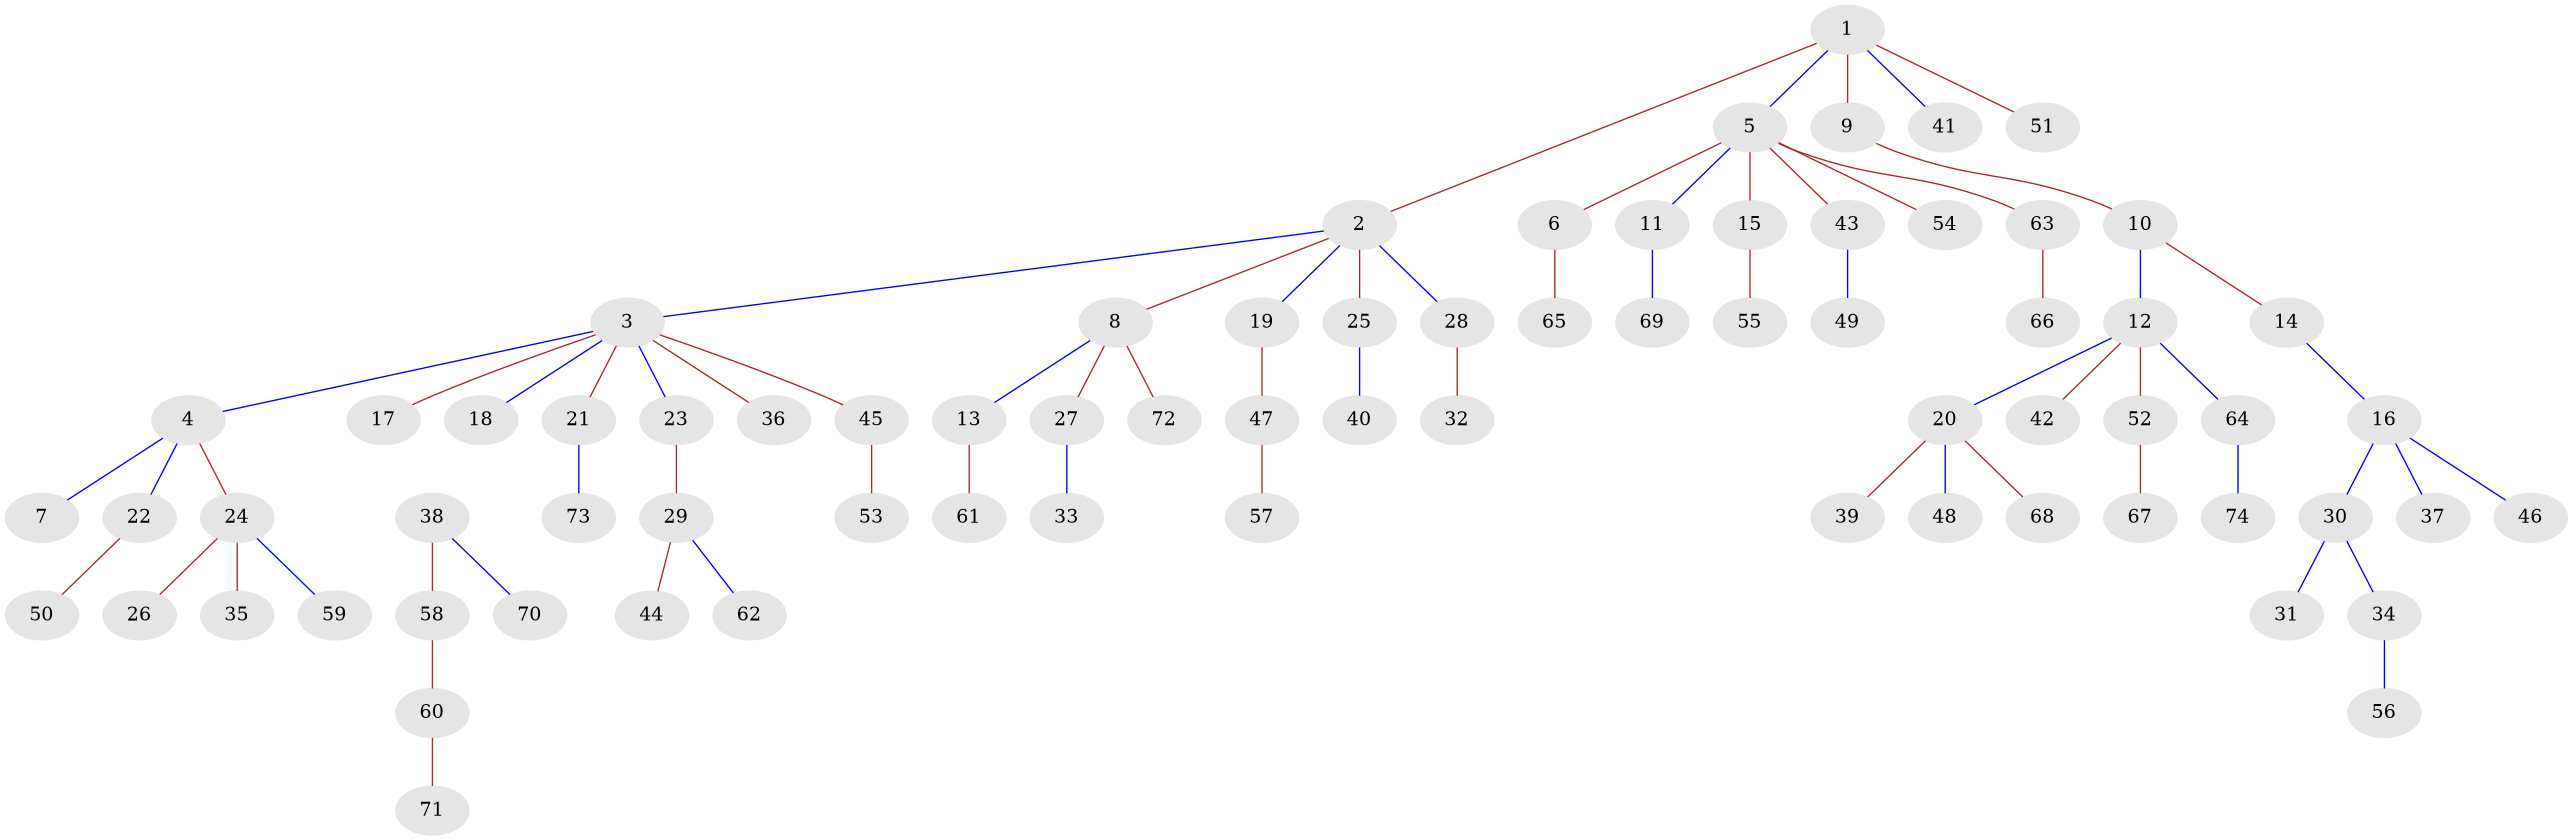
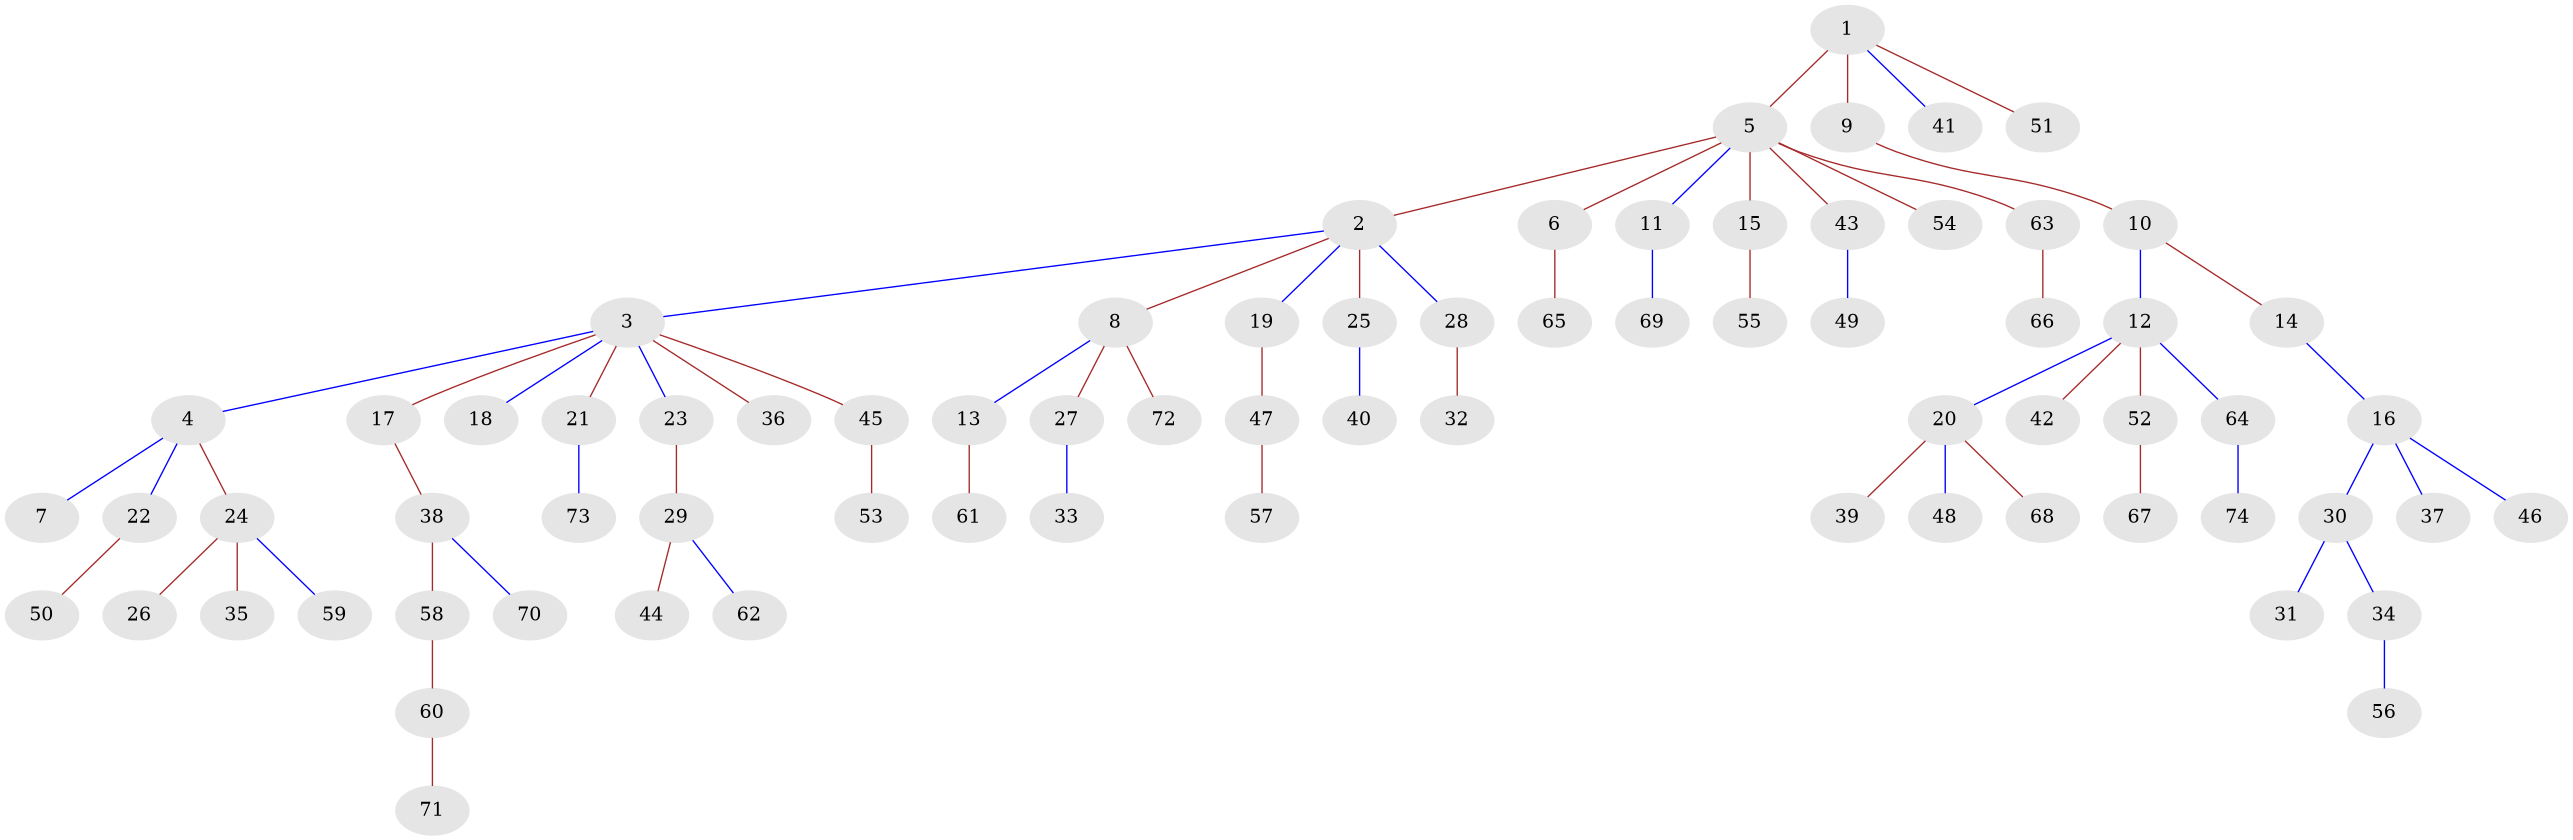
  graph {
    node [color=gray90 style=filled]
    edge [color=brown]
    1
    2
    5
    9
    41
    51
    3
    8
    19
    25
    28
    6
    11
    15
    43
    54
    63
    10
    4
    17
    18
    21
    23
    36
    45
    13
    27
    72
    47
    40
    32
    7
    22
    24
    38
    73
    29
    53
    50
    26
    35
    59
    65
    69
    55
    49
    66
    61
    33
    12
    14
    20
    42
    52
    64
    16
    39
    48
    68
    67
    74
    30
    37
    46
    31
    34
    58
    70
    57
    44
    62
    56
    60
    71
-   1 -- 2
-   1 -- 5 [color=blue]
+   5 -- 2
+   1 -- 5
    1 -- 9
    1 -- 41 [color=blue]
    1 -- 51
    2 -- 3 [color=blue]
    2 -- 8
    2 -- 19 [color=blue]
    2 -- 25
    2 -- 28 [color=blue]
    5 -- 6
    5 -- 11 [color=blue]
    5 -- 15
    5 -- 43
    5 -- 54
    5 -- 63
    9 -- 10
    3 -- 4 [color=blue]
    3 -- 17
    3 -- 18 [color=blue]
    3 -- 21
    3 -- 23 [color=blue]
    3 -- 36
    3 -- 45
    8 -- 13 [color=blue]
    8 -- 27
    8 -- 72
    19 -- 47
    25 -- 40 [color=blue]
    28 -- 32
    6 -- 65
    11 -- 69 [color=blue]
    15 -- 55
    43 -- 49 [color=blue]
    63 -- 66
    10 -- 12 [color=blue]
    10 -- 14
    4 -- 7 [color=blue]
    4 -- 22 [color=blue]
    4 -- 24
+   17 -- 38
    21 -- 73 [color=blue]
    23 -- 29
    45 -- 53
    13 -- 61
    27 -- 33 [color=blue]
    47 -- 57
    22 -- 50
    24 -- 26
    24 -- 35
    24 -- 59 [color=blue]
    38 -- 58
    38 -- 70 [color=blue]
    29 -- 44
    29 -- 62 [color=blue]
    12 -- 20 [color=blue]
    12 -- 42
    12 -- 52
    12 -- 64 [color=blue]
    14 -- 16 [color=blue]
    20 -- 39
    20 -- 48 [color=blue]
    20 -- 68
    52 -- 67
    64 -- 74 [color=blue]
    16 -- 30 [color=blue]
    16 -- 37 [color=blue]
    16 -- 46 [color=blue]
    30 -- 31 [color=blue]
    30 -- 34 [color=blue]
    34 -- 56 [color=blue]
    58 -- 60
    60 -- 71
  }
